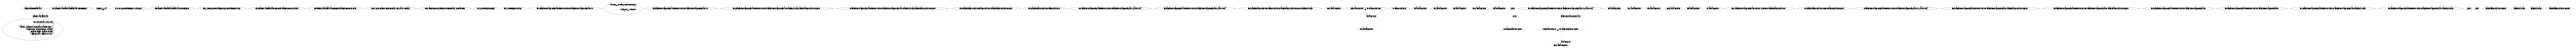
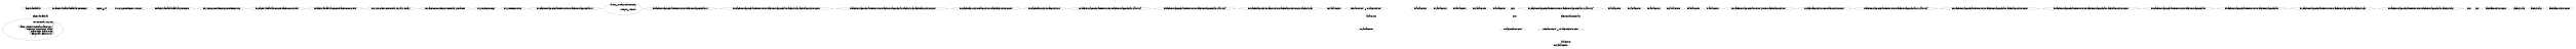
  digraph {
    node [cluster="lambda expression" file="SqlServerMonitoringApi.cs"]
    edge [color=darkseagreen4 style=dashed]
-   n1 [label="HangFire.DateTime.FailedState" cluster="" file=""]
+   n1 [label="HangFire.States.FailedState" cluster="" file=""]
    n2 [cluster="HangFire.States.FailedState.GetProperties(HangFire.Common.JobMethod)" label="return new Dictionary<string, string>\r\n                {\r\n                    { ''FailedAt'', JobHelper.ToStringTimestamp(DateTime.UtcNow) },\r\n                    { ''ExceptionType'', Exception.GetType().FullName },\r\n                    { ''ExceptionMessage'', Exception.Message },\r\n                    { ''ExceptionDetails'', Exception.ToString() }\r\n                };" span="39-45" file=""]
    n3 [cluster="HangFire.States.FailedState.FailedState(System.Exception)" label="Entry HangFire.States.FailedState.FailedState(System.Exception)" span="27-27" file=""]
    n4 [cluster="HangFire.States.FailedState.FailedState(System.Exception)" label="exception == null" span="29-29" file=""]
    n5 [cluster="HangFire.States.FailedState.FailedState(System.Exception)" label="throw new ArgumentNullException(''workerCount'');" span="29-29" file=""]
    n6 [cluster="HangFire.States.FailedState.FailedState(System.Exception)" label="Exit HangFire.States.FailedState.FailedState(System.Exception)" span="27-27" file=""]
    n7 [cluster="System.ArgumentNullException.ArgumentNullException(string)" label="Entry System.ArgumentNullException.ArgumentNullException(string)" span="0-0" file=""]
    n8 [cluster="HangFire.States.FailedState.GetProperties(HangFire.Common.JobMethod)" label="Entry HangFire.States.FailedState.GetProperties(HangFire.Common.JobMethod)" span="37-37" file=""]
    n9 [cluster="HangFire.States.FailedState.GetProperties(HangFire.Common.JobMethod)" label="Exit HangFire.States.FailedState.GetProperties(HangFire.Common.JobMethod)" span="37-37" file=""]
    n10 [cluster="System.Collections.Generic.Dictionary<TKey, TValue>.Dictionary()" label="Entry System.Collections.Generic.Dictionary<TKey, TValue>.Dictionary()" span="0-0" file=""]
    n11 [cluster="HangFire.Common.JobHelper.ToStringTimestamp(System.DateTime)" label="Entry HangFire.Common.JobHelper.ToStringTimestamp(System.DateTime)" span="46-46" file=""]
    n12 [cluster="System.Exception.GetType()" label="Entry System.Exception.GetType()" span="0-0" file=""]
    n13 [cluster="System.Exception.ToString()" label="Entry System.Exception.ToString()" span="0-0" file=""]
    n14 [cluster="Hangfire.BootstrapperConfigurationExtensions.UseServer(Hangfire.IBootstrapperConfiguration, int)" label="Entry Hangfire.BootstrapperConfigurationExtensions.UseServer(Hangfire.IBootstrapperConfiguration, int)" span="42-42"]
    n15 [cluster="Hangfire.BootstrapperConfigurationExtensions.UseServer(Hangfire.IBootstrapperConfiguration, int)" label="var options = new BackgroundJobServerOptions\r\n            {\r\n                WorkerCount = workerCount\r\n            }" span="46-49"]
    n16 [cluster="Hangfire.BootstrapperConfigurationExtensions.UseServer(Hangfire.IBootstrapperConfiguration, int)" label="Exit Hangfire.BootstrapperConfigurationExtensions.UseServer(Hangfire.IBootstrapperConfiguration, int)" span="42-42"]
    n17 [cluster="Hangfire.BootstrapperConfigurationExtensions.UseServer(Hangfire.IBootstrapperConfiguration, Hangfire.JobStorage, Hangfire.BackgroundJobServerOptions)" label="Entry Hangfire.BootstrapperConfigurationExtensions.UseServer(Hangfire.IBootstrapperConfiguration, Hangfire.JobStorage, Hangfire.BackgroundJobServerOptions)" span="140-140"]
    n18 [cluster="Hangfire.BootstrapperConfigurationExtensions.UseServer(Hangfire.IBootstrapperConfiguration, Hangfire.JobStorage, Hangfire.BackgroundJobServerOptions)" label="Exit Hangfire.BootstrapperConfigurationExtensions.UseServer(Hangfire.IBootstrapperConfiguration, Hangfire.JobStorage, Hangfire.BackgroundJobServerOptions)" span="140-140"]
    n19 [cluster="Hangfire.BackgroundJobServer.BackgroundJobServer(Hangfire.BackgroundJobServerOptions)" label="Entry Hangfire.BackgroundJobServer.BackgroundJobServer(Hangfire.BackgroundJobServerOptions)" span="63-63"]
    n20 [cluster="Hangfire.BackgroundJobServer.BackgroundJobServer()" label="Entry Hangfire.BackgroundJobServer.BackgroundJobServer()" span="43-43"]
    n21 [cluster="Hangfire.BootstrapperConfigurationExtensions.UseServer(Hangfire.IBootstrapperConfiguration, params string[])" label="Entry Hangfire.BootstrapperConfigurationExtensions.UseServer(Hangfire.IBootstrapperConfiguration, params string[])" span="62-62"]
    n22 [cluster="Hangfire.BootstrapperConfigurationExtensions.UseServer(Hangfire.IBootstrapperConfiguration, params string[])" label="Exit Hangfire.BootstrapperConfigurationExtensions.UseServer(Hangfire.IBootstrapperConfiguration, params string[])" span="62-62"]
    n23 [cluster="Hangfire.BackgroundJobServer.BackgroundJobServer(Hangfire.BackgroundJobServerOptions, Hangfire.JobStorage)" label="Entry Hangfire.BackgroundJobServer.BackgroundJobServer(Hangfire.BackgroundJobServerOptions, Hangfire.JobStorage)" span="74-74"]
    n24 [label="Entry lambda expression" span="145-145"]
    n25 [label="Entry lambda expression" span="31-31"]
-   n26 [label="new BackgroundJobServer()" span="31-31"]
    n27 [label="Exit lambda expression" span="31-31"]
    n28 [label="Entry lambda expression" span="51-51"]
    n29 [label="Exit lambda expression" span="51-51"]
    n30 [label="Entry lambda expression" span="71-71"]
    n31 [label="Exit lambda expression" span="71-71"]
    n32 [label="new BackgroundJobServer(options)" span="95-95"]
    n33 [label="Entry lambda expression" span="95-95"]
    n34 [label="Exit lambda expression" span="95-95"]
    n35 [label="Entry lambda expression" span="110-110"]
    n36 [label="Exit lambda expression" span="110-110"]
    n37 [label="Entry lambda expression" span="125-127"]
    n38 [label="Exit lambda expression" span="125-127"]
    n39 [label="Exit lambda expression" span="145-145"]
    n40 [cluster="Hangfire.IBootstrapperConfiguration.UseServer(System.Func<Hangfire.BackgroundJobServer>)" label="Entry Hangfire.IBootstrapperConfiguration.UseServer(System.Func<Hangfire.BackgroundJobServer>)" span="81-81"]
    n41 [cluster="Hangfire.BackgroundJobServerOptions.BackgroundJobServerOptions()" label="Entry Hangfire.BackgroundJobServerOptions.BackgroundJobServerOptions()" span="33-33"]
    n42 [cluster="Hangfire.BootstrapperConfigurationExtensions.UseServer(Hangfire.IBootstrapperConfiguration, int, params string[])" label="Entry Hangfire.BootstrapperConfigurationExtensions.UseServer(Hangfire.IBootstrapperConfiguration, int, params string[])" span="84-84"]
    n43 [cluster="Hangfire.BootstrapperConfigurationExtensions.UseServer(Hangfire.IBootstrapperConfiguration, int, params string[])" label="configuration.UseServer(() => new BackgroundJobServer(options))" span="95-95"]
    n44 [cluster="Hangfire.BootstrapperConfigurationExtensions.UseServer(Hangfire.IBootstrapperConfiguration, int, params string[])" label="Exit Hangfire.BootstrapperConfigurationExtensions.UseServer(Hangfire.IBootstrapperConfiguration, int, params string[])" span="84-84"]
    n45 [cluster="Hangfire.BootstrapperConfigurationExtensions.UseServer(Hangfire.IBootstrapperConfiguration, Hangfire.BackgroundJobServerOptions)" label="Entry Hangfire.BootstrapperConfigurationExtensions.UseServer(Hangfire.IBootstrapperConfiguration, Hangfire.BackgroundJobServerOptions)" span="106-106"]
    n46 [cluster="Hangfire.BootstrapperConfigurationExtensions.UseServer(Hangfire.IBootstrapperConfiguration, Hangfire.BackgroundJobServerOptions)" label="Exit Hangfire.BootstrapperConfigurationExtensions.UseServer(Hangfire.IBootstrapperConfiguration, Hangfire.BackgroundJobServerOptions)" span="106-106"]
    n47 [cluster="Hangfire.BootstrapperConfigurationExtensions.UseServer(Hangfire.IBootstrapperConfiguration)" label="Entry Hangfire.BootstrapperConfigurationExtensions.UseServer(Hangfire.IBootstrapperConfiguration)" span="29-29"]
    n48 [cluster="Hangfire.BootstrapperConfigurationExtensions.UseServer(Hangfire.IBootstrapperConfiguration)" label="configuration.UseServer(() => new BackgroundJobServer())" span="31-31"]
    n49 [cluster="Hangfire.BootstrapperConfigurationExtensions.UseServer(Hangfire.IBootstrapperConfiguration)" label="Exit Hangfire.BootstrapperConfigurationExtensions.UseServer(Hangfire.IBootstrapperConfiguration)" span="29-29"]
    n50 [cluster="Hangfire.BootstrapperConfigurationExtensions.UseServer(Hangfire.IBootstrapperConfiguration, Hangfire.JobStorage)" label="Entry Hangfire.BootstrapperConfigurationExtensions.UseServer(Hangfire.IBootstrapperConfiguration, Hangfire.JobStorage)" span="121-121"]
    n51 [cluster="Hangfire.BootstrapperConfigurationExtensions.UseServer(Hangfire.IBootstrapperConfiguration, Hangfire.JobStorage)" label="Exit Hangfire.BootstrapperConfigurationExtensions.UseServer(Hangfire.IBootstrapperConfiguration, Hangfire.JobStorage)" span="121-121"]
    n52 [label=options cluster=""]
    n53 [label=options cluster=""]
    n54 [label=options cluster=""]
    n55 [label="Hangfire.BackgroundJobServerOptions" cluster=""]
    n56 [label="Hangfire.JobStorage" cluster=""]
    n57 [label="Hangfire.JobStorage" cluster=""]
    n58 [label="Hangfire.BackgroundJobServerOptions" cluster=""]
    n1 -> n2 [label="HangFire.States.FailedState"]
    n42 -> n43 [label="Hangfire.IBootstrapperConfiguration"]
    n43 -> n33 [label="lambda expression"]
    n48 -> n25 [label="lambda expression"]
    n54 -> n32 [label=options]
  }
